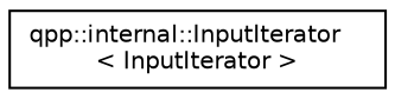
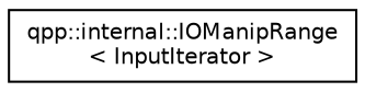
  digraph {
    rankdir=TB
-   n1 [color=black fillcolor=white fontname=Helvetica fontsize=10 height=0.2 label="qpp::internal::InputIterator\l\< InputIterator \>" shape=record style=filled width=0.4]
+   n1 [color=black fillcolor=white fontname=Helvetica fontsize=10 height=0.2 label="qpp::internal::IOManipRange\l\< InputIterator \>" shape=record style=filled width=0.4]
  }
